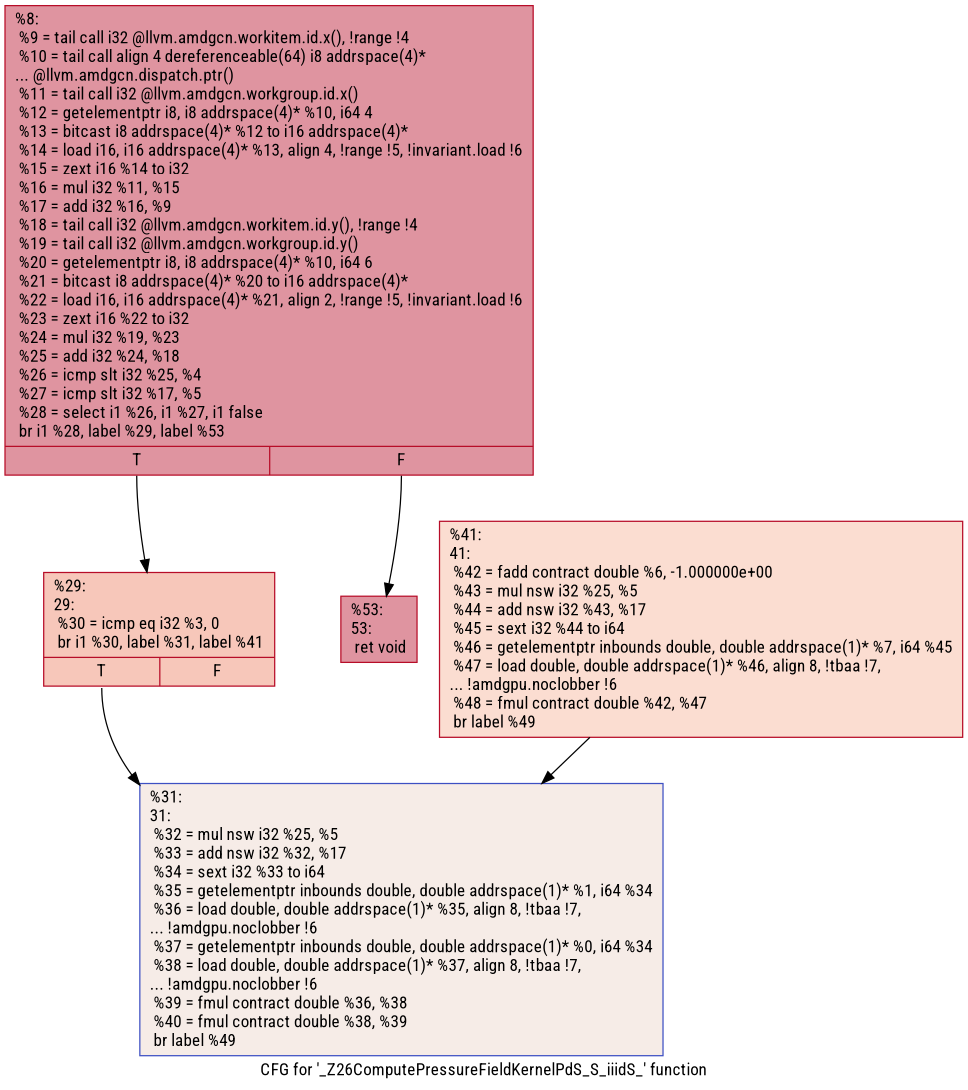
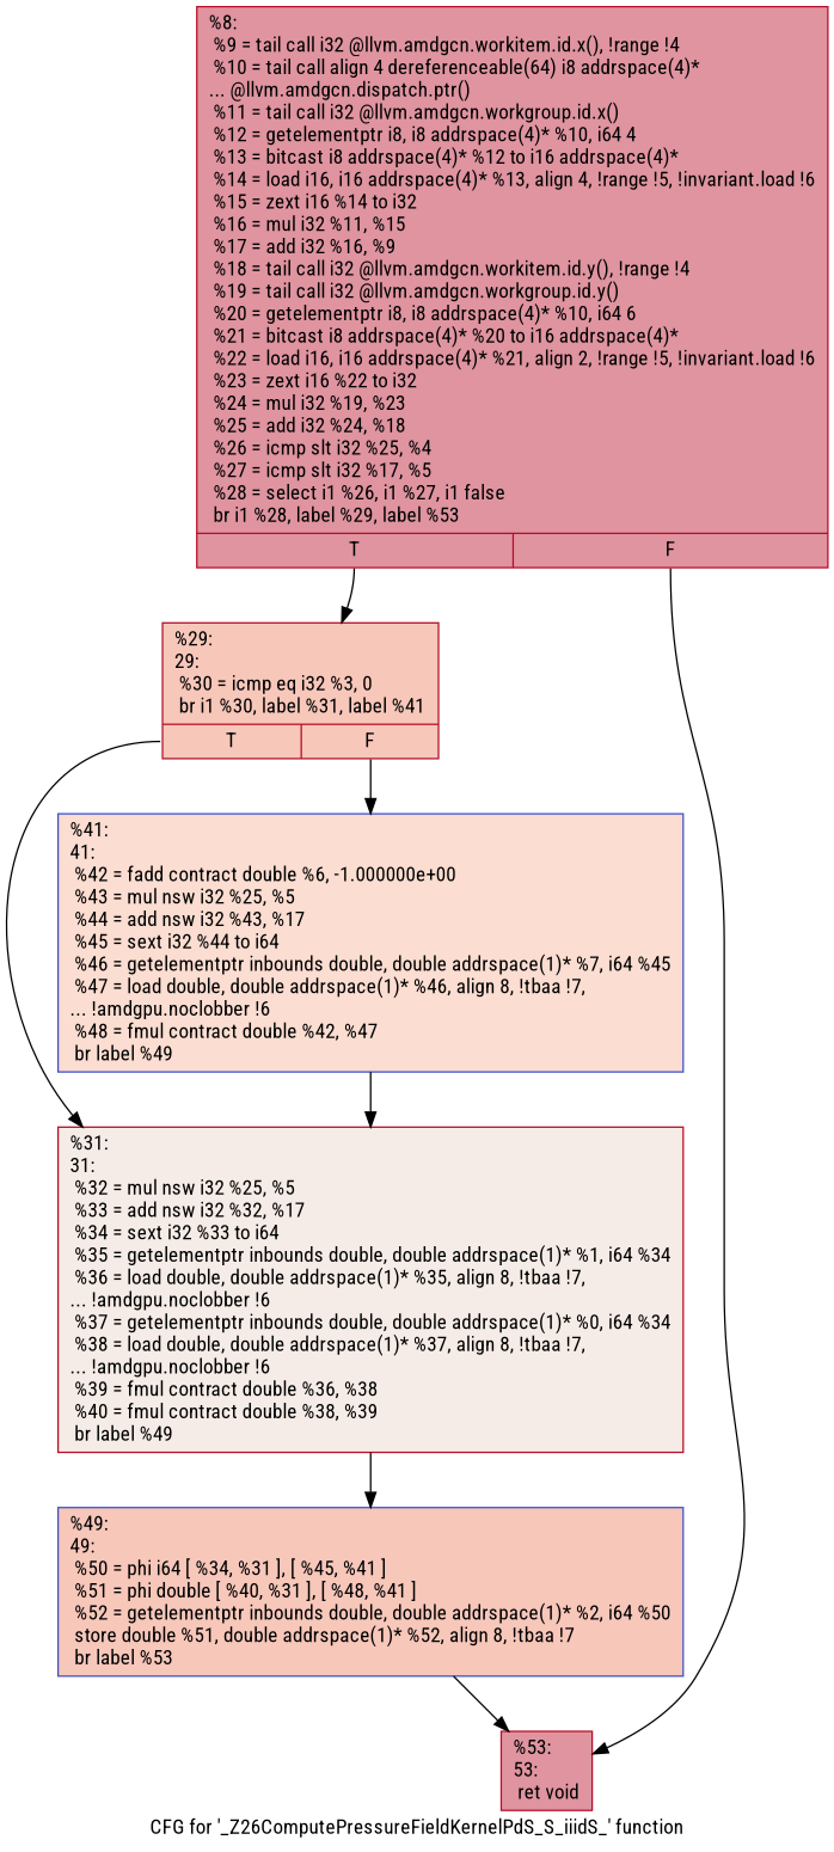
  digraph {
    fontname="Roboto Condensed"
    label="CFG for '_Z26ComputePressureFieldKernelPdS_S_iiidS_' function"
    node [color="#b70d28ff" fillcolor="#b70d2870" fontname="Roboto Condensed" shape=record style=filled]
    edge [fontname="Roboto Condensed"]
    n1 [label="{%8:\l  %9 = tail call i32 @llvm.amdgcn.workitem.id.x(), !range !4\l  %10 = tail call align 4 dereferenceable(64) i8 addrspace(4)*\l... @llvm.amdgcn.dispatch.ptr()\l  %11 = tail call i32 @llvm.amdgcn.workgroup.id.x()\l  %12 = getelementptr i8, i8 addrspace(4)* %10, i64 4\l  %13 = bitcast i8 addrspace(4)* %12 to i16 addrspace(4)*\l  %14 = load i16, i16 addrspace(4)* %13, align 4, !range !5, !invariant.load !6\l  %15 = zext i16 %14 to i32\l  %16 = mul i32 %11, %15\l  %17 = add i32 %16, %9\l  %18 = tail call i32 @llvm.amdgcn.workitem.id.y(), !range !4\l  %19 = tail call i32 @llvm.amdgcn.workgroup.id.y()\l  %20 = getelementptr i8, i8 addrspace(4)* %10, i64 6\l  %21 = bitcast i8 addrspace(4)* %20 to i16 addrspace(4)*\l  %22 = load i16, i16 addrspace(4)* %21, align 2, !range !5, !invariant.load !6\l  %23 = zext i16 %22 to i32\l  %24 = mul i32 %19, %23\l  %25 = add i32 %24, %18\l  %26 = icmp slt i32 %25, %4\l  %27 = icmp slt i32 %17, %5\l  %28 = select i1 %26, i1 %27, i1 false\l  br i1 %28, label %29, label %53\l|{<s0>T|<s1>F}}"]
    n2 [fillcolor="#ec7f6370" label="{%29:\l29:                                               \l  %30 = icmp eq i32 %3, 0\l  br i1 %30, label %31, label %41\l|{<s0>T|<s1>F}}"]
    n3 [label="{%53:\l53:                                               \l  ret void\l}"]
-   n4 [color="#3d50c3ff" fillcolor="#ead5c970" label="{%31:\l31:                                               \l  %32 = mul nsw i32 %25, %5\l  %33 = add nsw i32 %32, %17\l  %34 = sext i32 %33 to i64\l  %35 = getelementptr inbounds double, double addrspace(1)* %1, i64 %34\l  %36 = load double, double addrspace(1)* %35, align 8, !tbaa !7,\l... !amdgpu.noclobber !6\l  %37 = getelementptr inbounds double, double addrspace(1)* %0, i64 %34\l  %38 = load double, double addrspace(1)* %37, align 8, !tbaa !7,\l... !amdgpu.noclobber !6\l  %39 = fmul contract double %36, %38\l  %40 = fmul contract double %38, %39\l  br label %49\l}"]
-   n5 [fillcolor="#f7b39670" label="{%41:\l41:                                               \l  %42 = fadd contract double %6, -1.000000e+00\l  %43 = mul nsw i32 %25, %5\l  %44 = add nsw i32 %43, %17\l  %45 = sext i32 %44 to i64\l  %46 = getelementptr inbounds double, double addrspace(1)* %7, i64 %45\l  %47 = load double, double addrspace(1)* %46, align 8, !tbaa !7,\l... !amdgpu.noclobber !6\l  %48 = fmul contract double %42, %47\l  br label %49\l}"]
+   n4 [fillcolor="#ead5c970" label="{%31:\l31:                                               \l  %32 = mul nsw i32 %25, %5\l  %33 = add nsw i32 %32, %17\l  %34 = sext i32 %33 to i64\l  %35 = getelementptr inbounds double, double addrspace(1)* %1, i64 %34\l  %36 = load double, double addrspace(1)* %35, align 8, !tbaa !7,\l... !amdgpu.noclobber !6\l  %37 = getelementptr inbounds double, double addrspace(1)* %0, i64 %34\l  %38 = load double, double addrspace(1)* %37, align 8, !tbaa !7,\l... !amdgpu.noclobber !6\l  %39 = fmul contract double %36, %38\l  %40 = fmul contract double %38, %39\l  br label %49\l}"]
+   n5 [color="#3d50c3ff" fillcolor="#f7b39670" label="{%41:\l41:                                               \l  %42 = fadd contract double %6, -1.000000e+00\l  %43 = mul nsw i32 %25, %5\l  %44 = add nsw i32 %43, %17\l  %45 = sext i32 %44 to i64\l  %46 = getelementptr inbounds double, double addrspace(1)* %7, i64 %45\l  %47 = load double, double addrspace(1)* %46, align 8, !tbaa !7,\l... !amdgpu.noclobber !6\l  %48 = fmul contract double %42, %47\l  br label %49\l}"]
+   n6 [color="#3d50c3ff" fillcolor="#ec7f6370" label="{%49:\l49:                                               \l  %50 = phi i64 [ %34, %31 ], [ %45, %41 ]\l  %51 = phi double [ %40, %31 ], [ %48, %41 ]\l  %52 = getelementptr inbounds double, double addrspace(1)* %2, i64 %50\l  store double %51, double addrspace(1)* %52, align 8, !tbaa !7\l  br label %53\l}"]
    n1 -> n2 [tailport=s0]
    n1 -> n3 [tailport=s1]
    n2 -> n4 [tailport=s0]
+   n2 -> n5 [tailport=s1]
+   n4 -> n6
    n5 -> n4
+   n6 -> n3
  }
